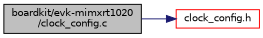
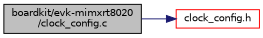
  digraph {
    rankdir=LR
    node [fontname=Helvetica fontsize=10 shape=record style=filled]
-   n1 [color=black fillcolor=grey75 fontcolor=black height=0.2 label="boardkit/evk-mimxrt1020\l/clock_config.c" width=0.4]
+   n1 [color=black fillcolor=grey75 fontcolor=black height=0.2 label="boardkit/evk-mimxrt8020\l/clock_config.c" width=0.4]
    n2 [color=red fillcolor=white height=0.2 label="clock_config.h" width=0.4]
    n1 -> n2 [color=midnightblue fontname=Helvetica fontsize=10 labelfontname=Helvetica labelfontsize=10 style=solid]
  }
